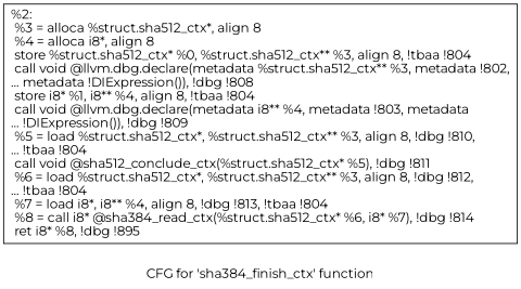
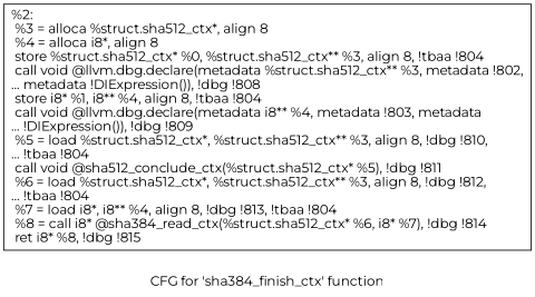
  digraph {
    label="CFG for 'sha384_finish_ctx' function"
    fontname=Montserrat
-   n1 [label="{%2:\l  %3 = alloca %struct.sha512_ctx*, align 8\l  %4 = alloca i8*, align 8\l  store %struct.sha512_ctx* %0, %struct.sha512_ctx** %3, align 8, !tbaa !804\l  call void @llvm.dbg.declare(metadata %struct.sha512_ctx** %3, metadata !802,\l... metadata !DIExpression()), !dbg !808\l  store i8* %1, i8** %4, align 8, !tbaa !804\l  call void @llvm.dbg.declare(metadata i8** %4, metadata !803, metadata\l... !DIExpression()), !dbg !809\l  %5 = load %struct.sha512_ctx*, %struct.sha512_ctx** %3, align 8, !dbg !810,\l... !tbaa !804\l  call void @sha512_conclude_ctx(%struct.sha512_ctx* %5), !dbg !811\l  %6 = load %struct.sha512_ctx*, %struct.sha512_ctx** %3, align 8, !dbg !812,\l... !tbaa !804\l  %7 = load i8*, i8** %4, align 8, !dbg !813, !tbaa !804\l  %8 = call i8* @sha384_read_ctx(%struct.sha512_ctx* %6, i8* %7), !dbg !814\l  ret i8* %8, !dbg !895\l}" shape=record fontname=Montserrat]
+   n1 [label="{%2:\l  %3 = alloca %struct.sha512_ctx*, align 8\l  %4 = alloca i8*, align 8\l  store %struct.sha512_ctx* %0, %struct.sha512_ctx** %3, align 8, !tbaa !804\l  call void @llvm.dbg.declare(metadata %struct.sha512_ctx** %3, metadata !802,\l... metadata !DIExpression()), !dbg !808\l  store i8* %1, i8** %4, align 8, !tbaa !804\l  call void @llvm.dbg.declare(metadata i8** %4, metadata !803, metadata\l... !DIExpression()), !dbg !809\l  %5 = load %struct.sha512_ctx*, %struct.sha512_ctx** %3, align 8, !dbg !810,\l... !tbaa !804\l  call void @sha512_conclude_ctx(%struct.sha512_ctx* %5), !dbg !811\l  %6 = load %struct.sha512_ctx*, %struct.sha512_ctx** %3, align 8, !dbg !812,\l... !tbaa !804\l  %7 = load i8*, i8** %4, align 8, !dbg !813, !tbaa !804\l  %8 = call i8* @sha384_read_ctx(%struct.sha512_ctx* %6, i8* %7), !dbg !814\l  ret i8* %8, !dbg !815\l}" shape=record fontname=Montserrat]
  }
